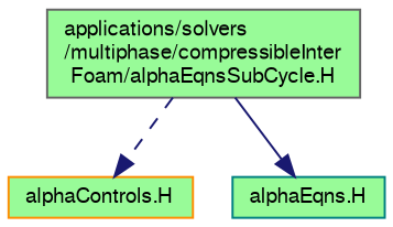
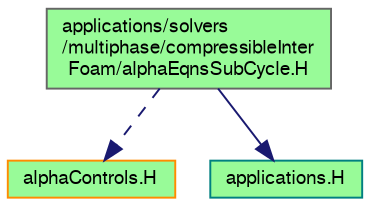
  digraph {
    node [fillcolor=palegreen fontname=FreeSans fontsize=10 shape=record style=filled]
    edge [color=midnightblue fontname=FreeSans fontsize=10 labelfontname=FreeSans labelfontsize=10]
    n1 [color=gray40 fontcolor=black height=0.2 label="applications/solvers\l/multiphase/compressibleInter\lFoam/alphaEqnsSubCycle.H" width=0.4]
    n2 [color=darkorange height=0.2 label="alphaControls.H" width=0.4]
-   n3 [color=teal height=0.2 label="alphaEqns.H" width=0.4]
+   n3 [color=teal height=0.2 label="applications.H" width=0.4]
    n1 -> n2 [style=dashed]
    n1 -> n3 [style=solid]
  }
